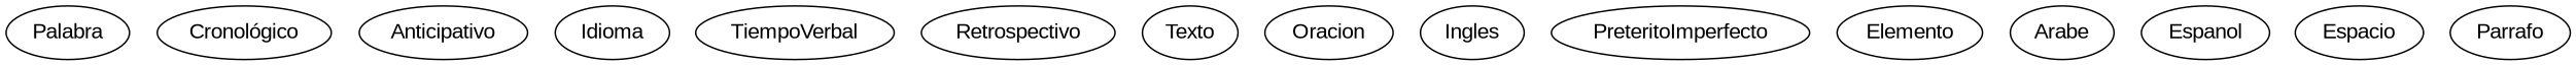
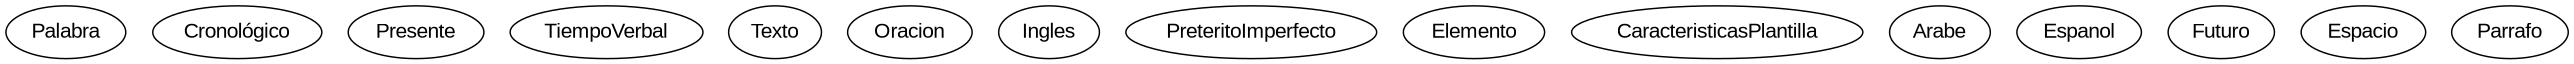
  graph {
    node [fontname=Arial]
    n1 [label=Palabra]
    n2 [label="Cronológico"]
-   n4 [label=Anticipativo]
-   n5 [label=Idioma]
+   n3 [label=Presente]
    n6 [label=TiempoVerbal]
-   n7 [label=Retrospectivo]
    n8 [label=Texto]
    n9 [label=Oracion]
    n10 [label=Ingles]
    n11 [label=PreteritoImperfecto]
    n12 [label=Elemento]
+   n13 [label=CaracteristicasPlantilla]
    n14 [label=Arabe]
    n15 [label=Espanol]
+   n16 [label=Futuro]
    n17 [label=Espacio]
    n18 [label=Parrafo]
  }
